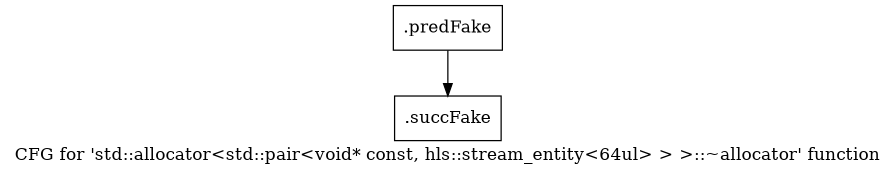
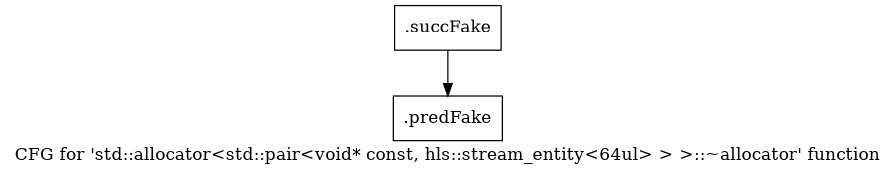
  digraph {
    label="CFG for 'std::allocator\<std::pair\<void* const, hls::stream_entity\<64ul\> \> \>::~allocator' function"
    node [shape=record]
    n1 [label="{.predFake}"]
    n2 [filename="/mnt/xilinx/Vitis_HLS/2021.2/tps/lnx64/gcc-6.2.0/lib/gcc/x86_64-pc-linux-gnu/6.2.0/../../../../include/c++/6.2.0/bits/allocator.h" label="{.succFake}" linenumber=126]
-   n1 -> n2 [execusionnum=1 filename="/mnt/xilinx/Vitis_HLS/2021.2/tps/lnx64/gcc-6.2.0/lib/gcc/x86_64-pc-linux-gnu/6.2.0/../../../../include/c++/6.2.0/bits/allocator.h"]
+   n2 -> n1 [execusionnum=1 filename="/mnt/xilinx/Vitis_HLS/2021.2/tps/lnx64/gcc-6.2.0/lib/gcc/x86_64-pc-linux-gnu/6.2.0/../../../../include/c++/6.2.0/bits/allocator.h"]
  }
